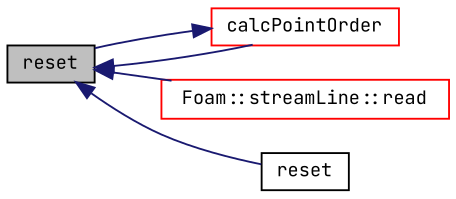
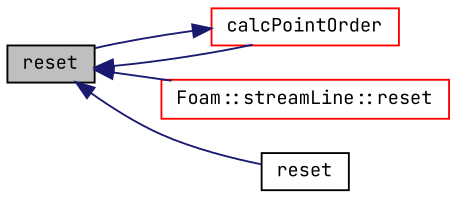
  digraph {
    rankdir=LR
    fontname="JetBrains Mono"
    node [color=black fontname="JetBrains Mono" fontsize=10 shape=record]
    edge [color=midnightblue dir=back fontname="JetBrains Mono" fontsize=10 labelfontname=Helvetica labelfontsize=10 style=solid]
    n1 [fillcolor=grey75 fontcolor=black height=0.2 label=reset style=filled width=0.4]
    n2 [color=red height=0.2 label=calcPointOrder width=0.4]
-   n3 [color=red height=0.2 label="Foam::streamLine::read" width=0.4]
+   n3 [color=red height=0.2 label="Foam::streamLine::reset" width=0.4]
    n4 [height=0.2 label=reset width=0.4]
    n1 -> n2
    n1 -> n3
    n1 -> n4
    n2 -> n1
  }
